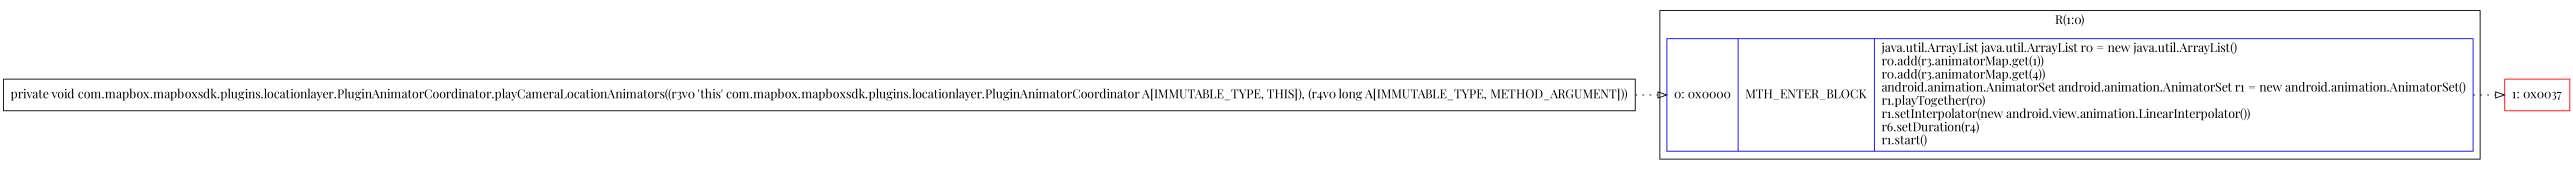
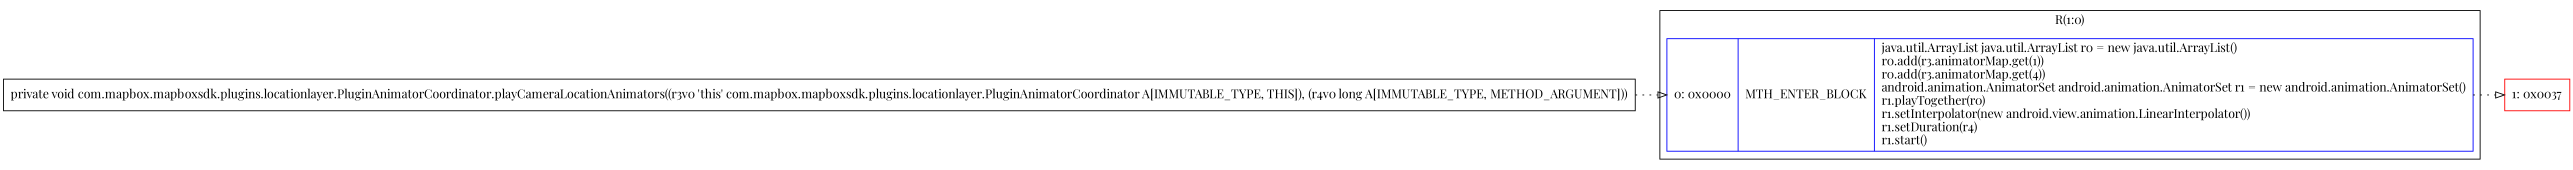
  digraph {
    rankdir=LR
    fontname="Playfair Display"
    node [shape=record fontname="Playfair Display"]
    edge [style=dotted arrowhead=onormal fontname="Playfair Display"]
-   n1 [color=blue label="{0\:\ 0x0000|MTH_ENTER_BLOCK\l|java.util.ArrayList java.util.ArrayList r0 = new java.util.ArrayList()\lr0.add(r3.animatorMap.get(1))\lr0.add(r3.animatorMap.get(4))\landroid.animation.AnimatorSet android.animation.AnimatorSet r1 = new android.animation.AnimatorSet()\lr1.playTogether(r0)\lr1.setInterpolator(new android.view.animation.LinearInterpolator())\lr6.setDuration(r4)\lr1.start()\l}"]
+   n1 [color=blue label="{0\:\ 0x0000|MTH_ENTER_BLOCK\l|java.util.ArrayList java.util.ArrayList r0 = new java.util.ArrayList()\lr0.add(r3.animatorMap.get(1))\lr0.add(r3.animatorMap.get(4))\landroid.animation.AnimatorSet android.animation.AnimatorSet r1 = new android.animation.AnimatorSet()\lr1.playTogether(r0)\lr1.setInterpolator(new android.view.animation.LinearInterpolator())\lr1.setDuration(r4)\lr1.start()\l}"]
    n2 [color=red label="{1\:\ 0x0037}"]
    n3 [label="{private void com.mapbox.mapboxsdk.plugins.locationlayer.PluginAnimatorCoordinator.playCameraLocationAnimators((r3v0 'this' com.mapbox.mapboxsdk.plugins.locationlayer.PluginAnimatorCoordinator A[IMMUTABLE_TYPE, THIS]), (r4v0 long A[IMMUTABLE_TYPE, METHOD_ARGUMENT])) }"]
    subgraph cluster_1 {
      label="R(1:0)"
      n1
    }
    n1 -> n2
    n3 -> n1
  }
